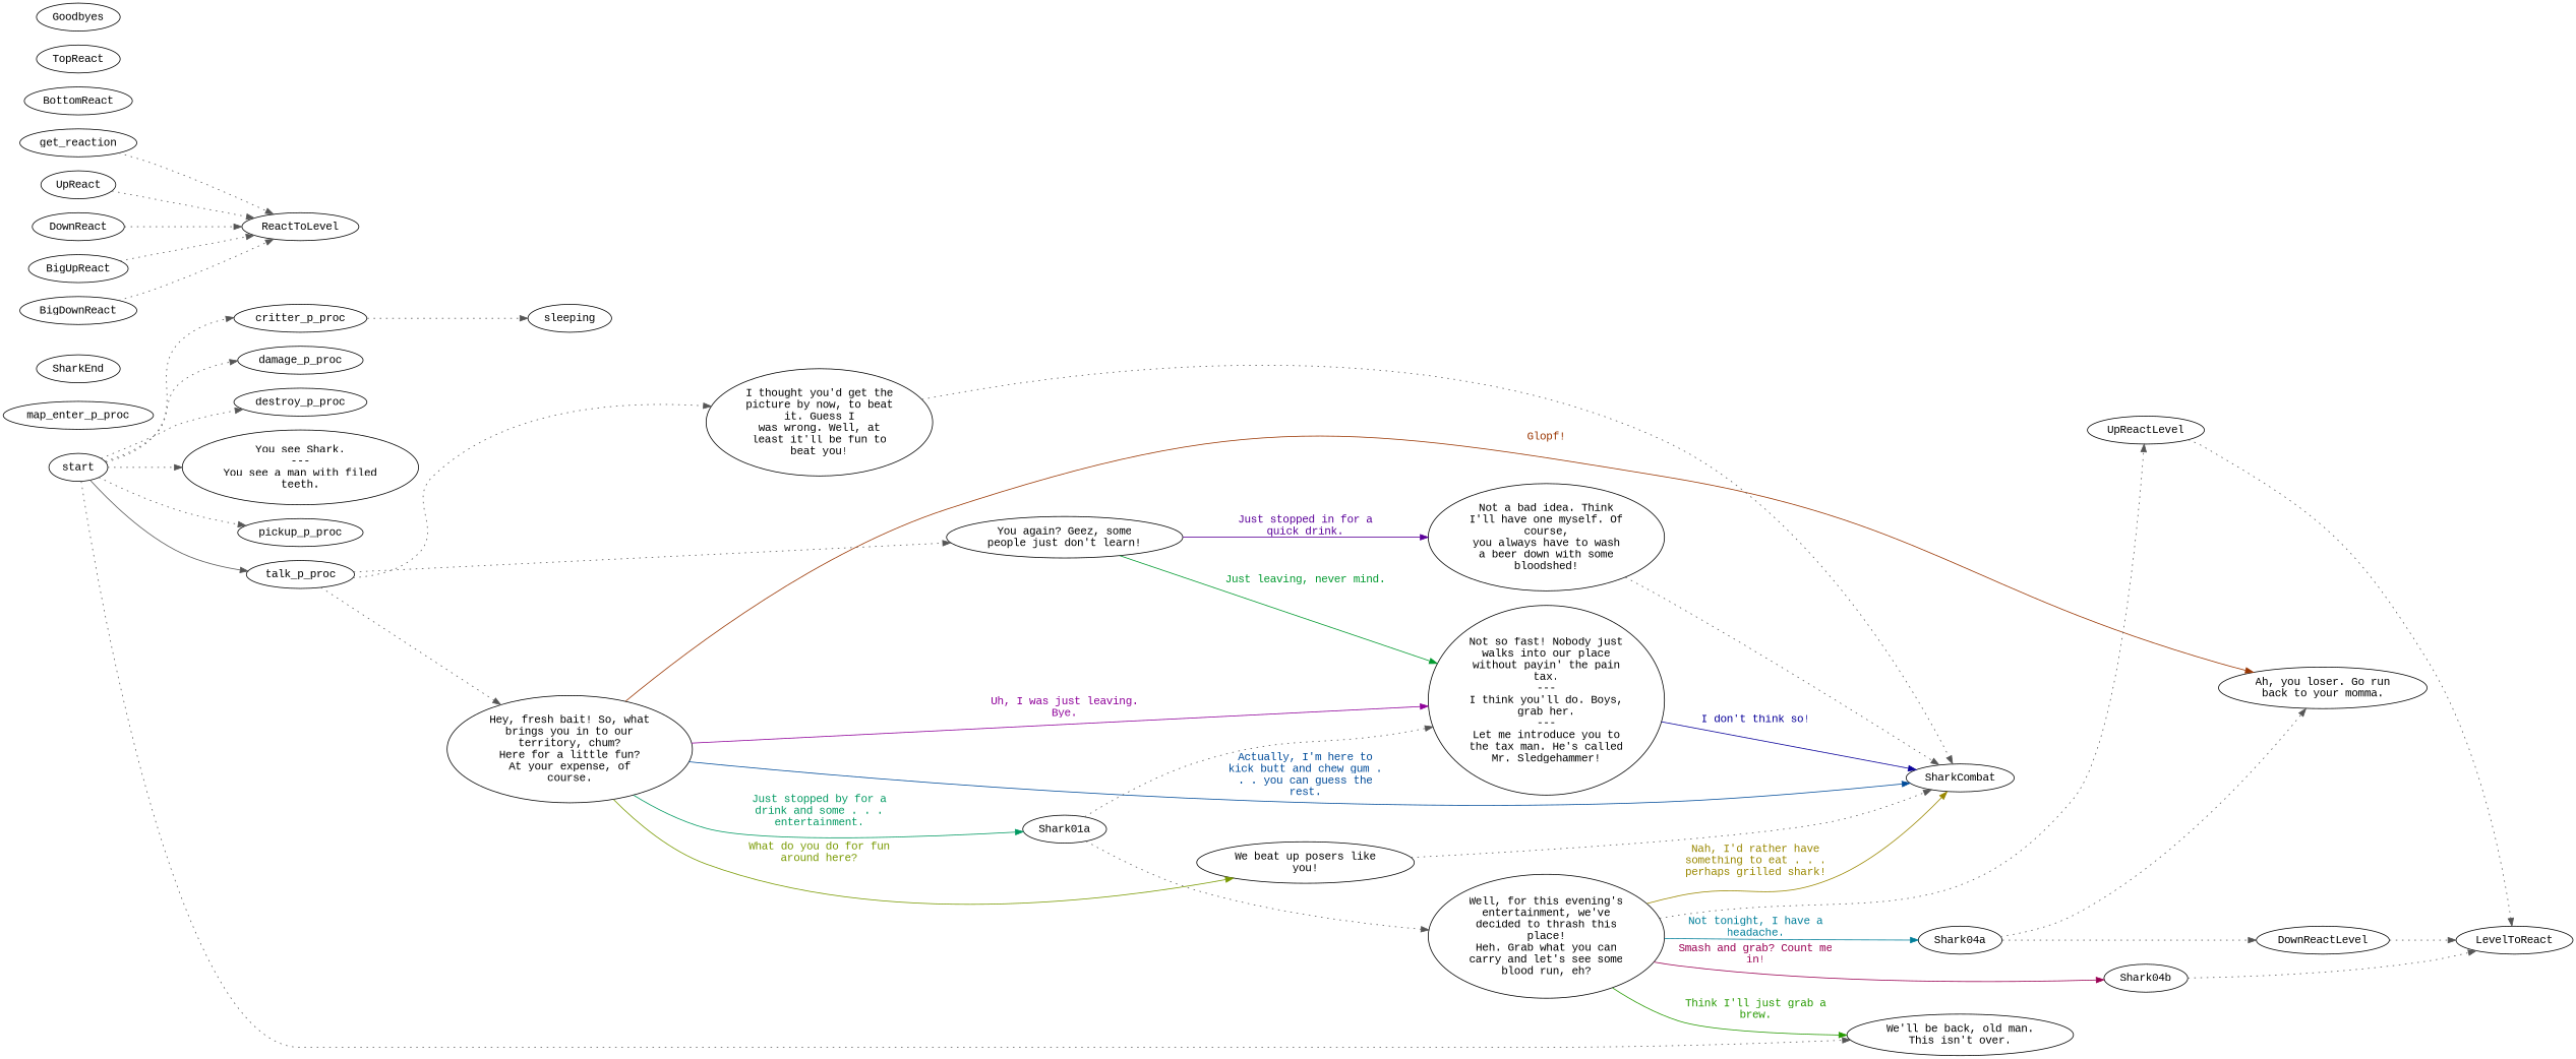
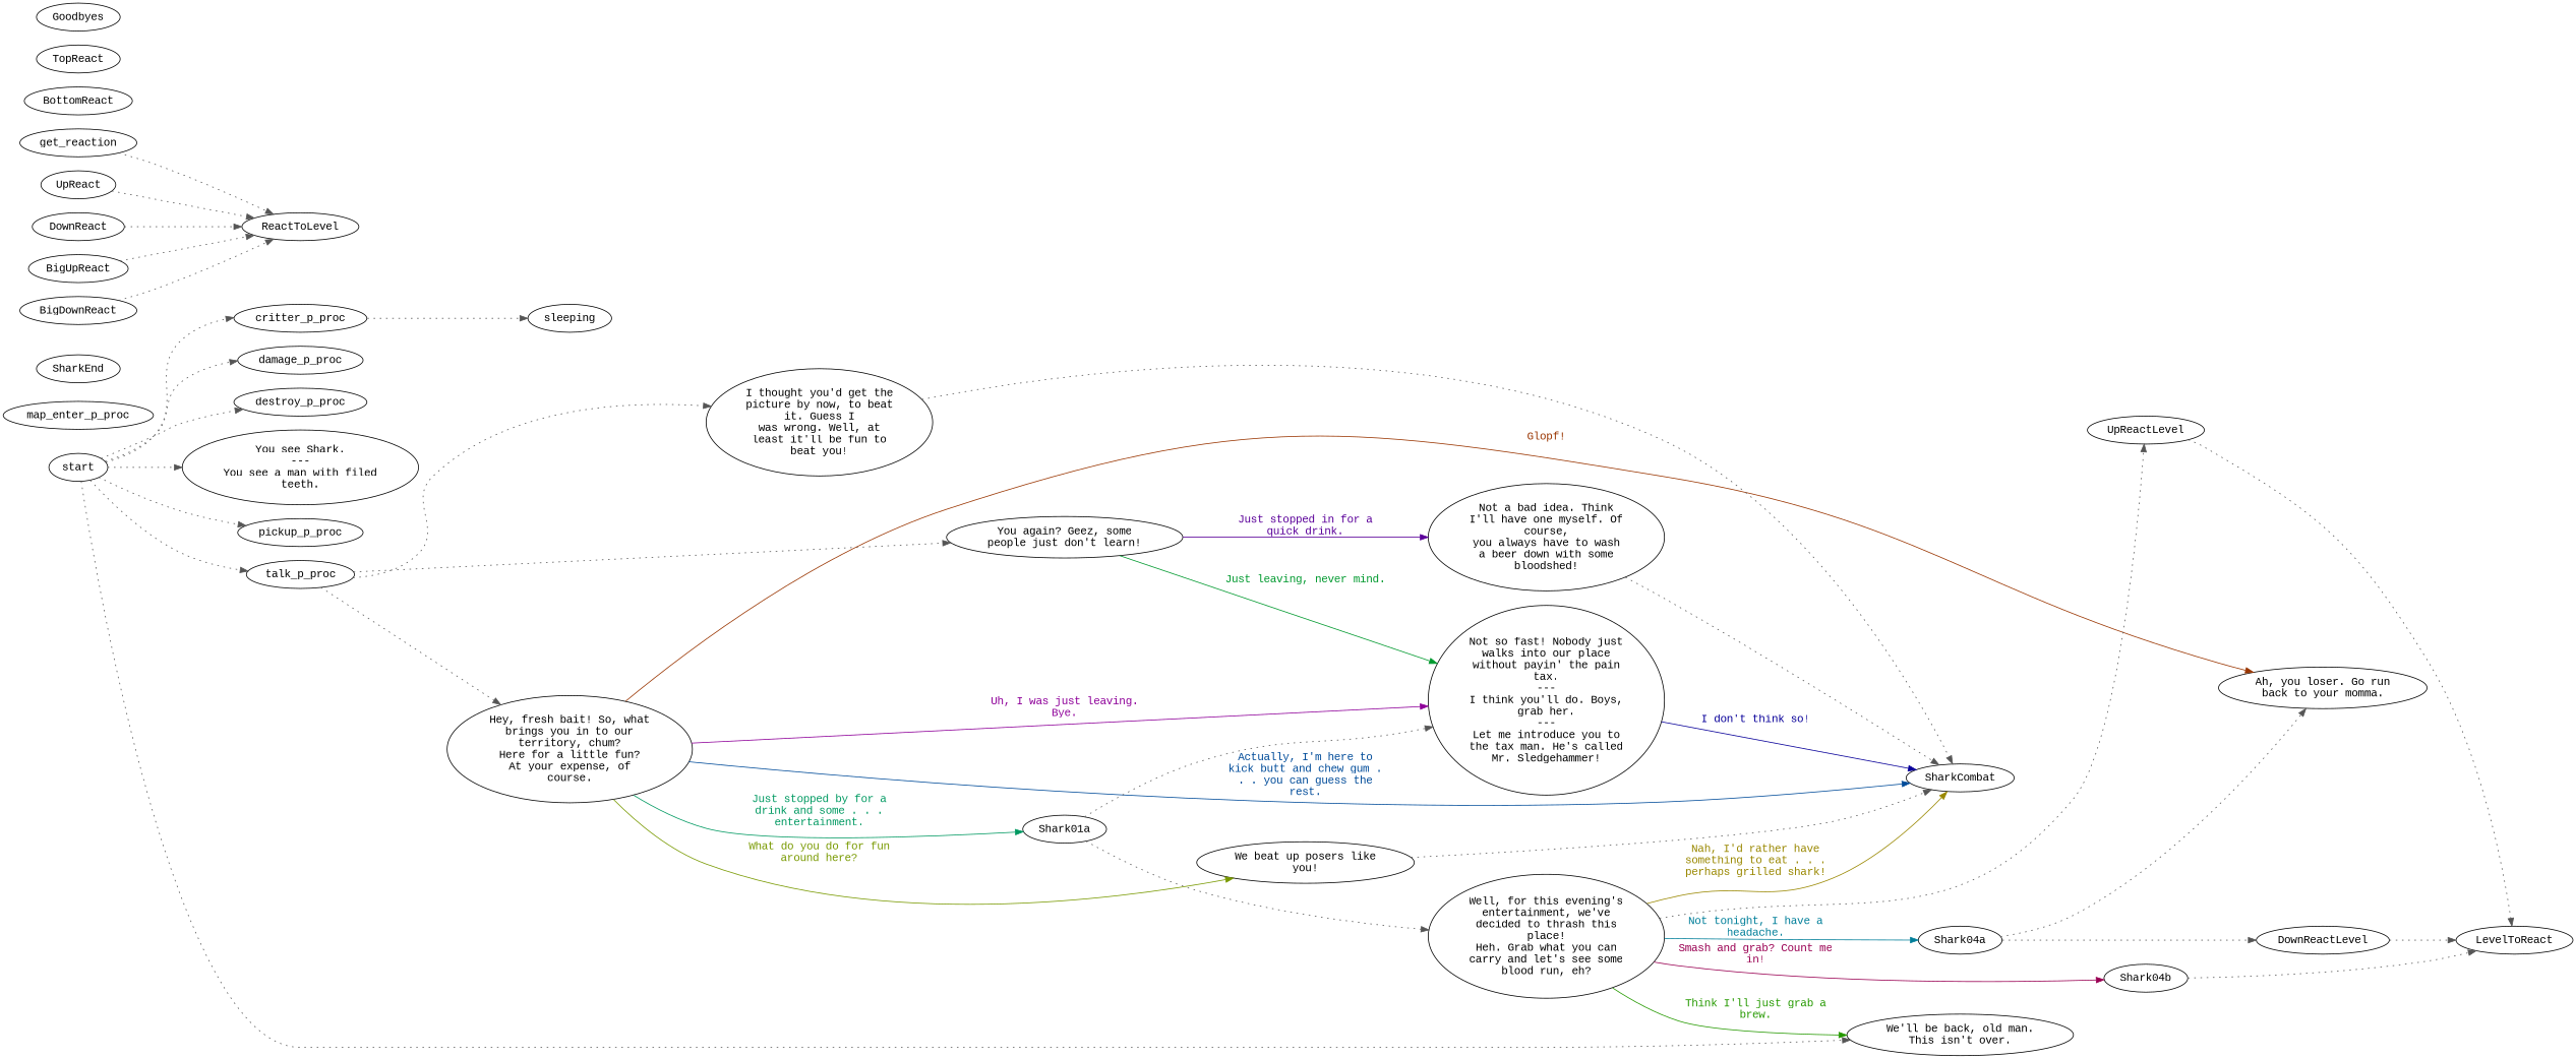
  digraph {
    fontname="Liberation Mono"
    rankdir=LR
    node [color="#000000" fillcolor="#FFFFFF" fontname="Liberation Mono" style=filled]
    edge [color="#555555" fontname="Liberation Mono" style=dotted]
    start
    critter_p_proc
    damage_p_proc
    destroy_p_proc
    n5 [label="You see Shark.\n---\nYou see a man with filed\nteeth."]
    pickup_p_proc
    talk_p_proc
    n8 [label="We'll be back, old man.\nThis isn't over."]
    sleeping
    n10 [label="Hey, fresh bait! So, what\nbrings you in to our\nterritory, chum?\nHere for a little fun?\nAt your expense, of\ncourse."]
    n11 [label="I thought you'd get the\npicture by now, to beat\nit. Guess I\nwas wrong. Well, at\nleast it'll be fun to\nbeat you!"]
    n12 [label="You again? Geez, some\npeople just don't learn!"]
    SharkCombat
    n14 [label="We beat up posers like\nyou!"]
    n15 [label="Not so fast! Nobody just\nwalks into our place\nwithout payin' the pain\ntax.\n---\nI think you'll do. Boys,\ngrab her.\n---\nLet me introduce you to\nthe tax man. He's called\nMr. Sledgehammer!"]
    Shark01a
    n17 [label="Ah, you loser. Go run\nback to your momma."]
    n18 [label="Not a bad idea. Think\nI'll have one myself. Of\ncourse,\nyou always have to wash\na beer down with some\nbloodshed!"]
    map_enter_p_proc
    n20 [label="Well, for this evening's\nentertainment, we've\ndecided to thrash this\nplace!\nHeh. Grab what you can\ncarry and let's see some\nblood run, eh?"]
    UpReactLevel
    Shark04b
    Shark04a
    LevelToReact
    DownReactLevel
    SharkEnd
    get_reaction
    ReactToLevel
    UpReact
    DownReact
    BottomReact
    TopReact
    BigUpReact
    BigDownReact
    Goodbyes
    start -> critter_p_proc
    start -> damage_p_proc
    start -> destroy_p_proc
    start -> n5
    start -> pickup_p_proc
-   start -> talk_p_proc [style=solid]
+   start -> talk_p_proc
    start -> n8
    critter_p_proc -> sleeping
    talk_p_proc -> n10
    talk_p_proc -> n11
    talk_p_proc -> n12
    n10 -> SharkCombat [color="#004B99" fontcolor="#004B99" label="Actually, I'm here to\nkick butt and chew gum .\n. . you can guess the\nrest." style=""]
    n10 -> n14 [color="#789900" fontcolor="#789900" label="What do you do for fun\naround here?" style=""]
    n10 -> n15 [color="#8E0099" fontcolor="#8E0099" label="Uh, I was just leaving.\nBye." style=""]
    n10 -> Shark01a [color="#009961" fontcolor="#009961" label="Just stopped by for a\ndrink and some . . .\nentertainment." style=""]
    n10 -> n17 [color="#993400" fontcolor="#993400" label="Glopf!" style=""]
    n11 -> SharkCombat
    n12 -> n15 [color="#00992E" fontcolor="#00992E" label="Just leaving, never mind." style=""]
    n12 -> n18 [color="#5A0099" fontcolor="#5A0099" label="Just stopped in for a\nquick drink." style=""]
    n14 -> SharkCombat
    n15 -> SharkCombat [color="#080099" fontcolor="#080099" label="I don't think so!" style=""]
    Shark01a -> n15
    Shark01a -> n20
    n18 -> SharkCombat
    n20 -> n8 [color="#259900" fontcolor="#259900" label="Think I'll just grab a\nbrew." style=""]
    n20 -> SharkCombat [color="#998700" fontcolor="#998700" label="Nah, I'd rather have\nsomething to eat . . .\nperhaps grilled shark!" style=""]
    n20 -> UpReactLevel
    n20 -> Shark04b [color="#990052" fontcolor="#990052" label="Smash and grab? Count me\nin!" style=""]
    n20 -> Shark04a [color="#007E99" fontcolor="#007E99" label="Not tonight, I have a\nheadache." style=""]
    UpReactLevel -> LevelToReact
    Shark04b -> LevelToReact
    Shark04a -> n17
    Shark04a -> DownReactLevel
    DownReactLevel -> LevelToReact
    get_reaction -> ReactToLevel
    UpReact -> ReactToLevel
    DownReact -> ReactToLevel
    BigUpReact -> ReactToLevel
    BigDownReact -> ReactToLevel
  }
